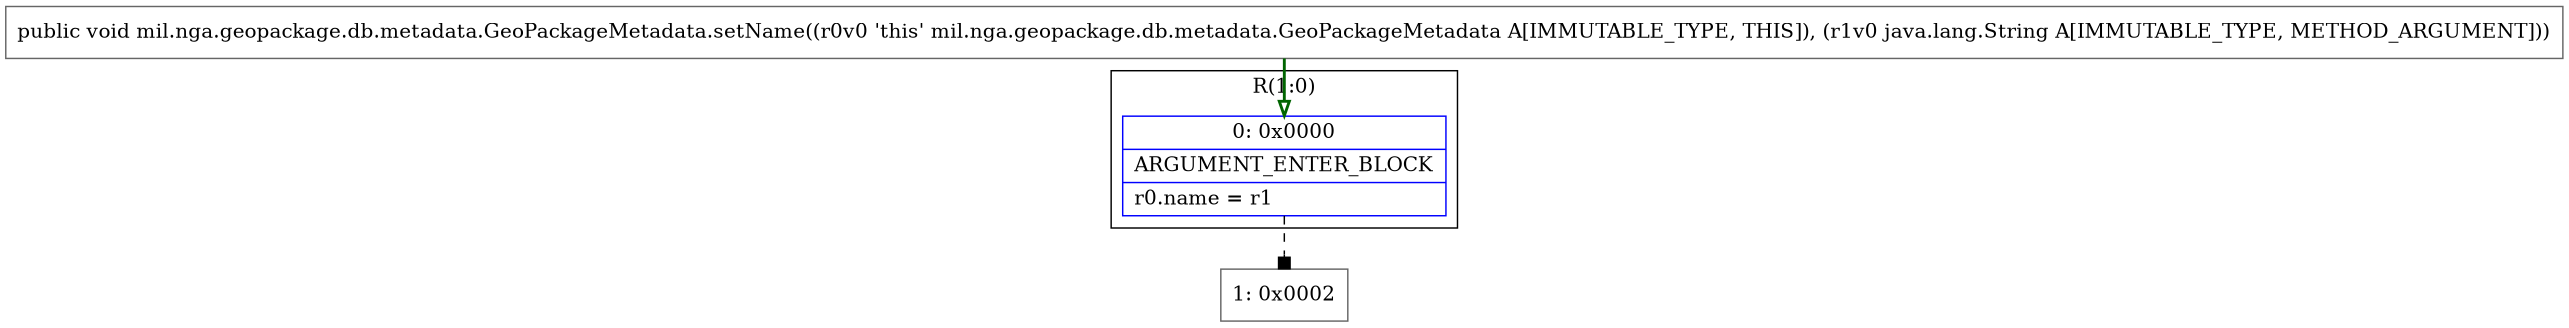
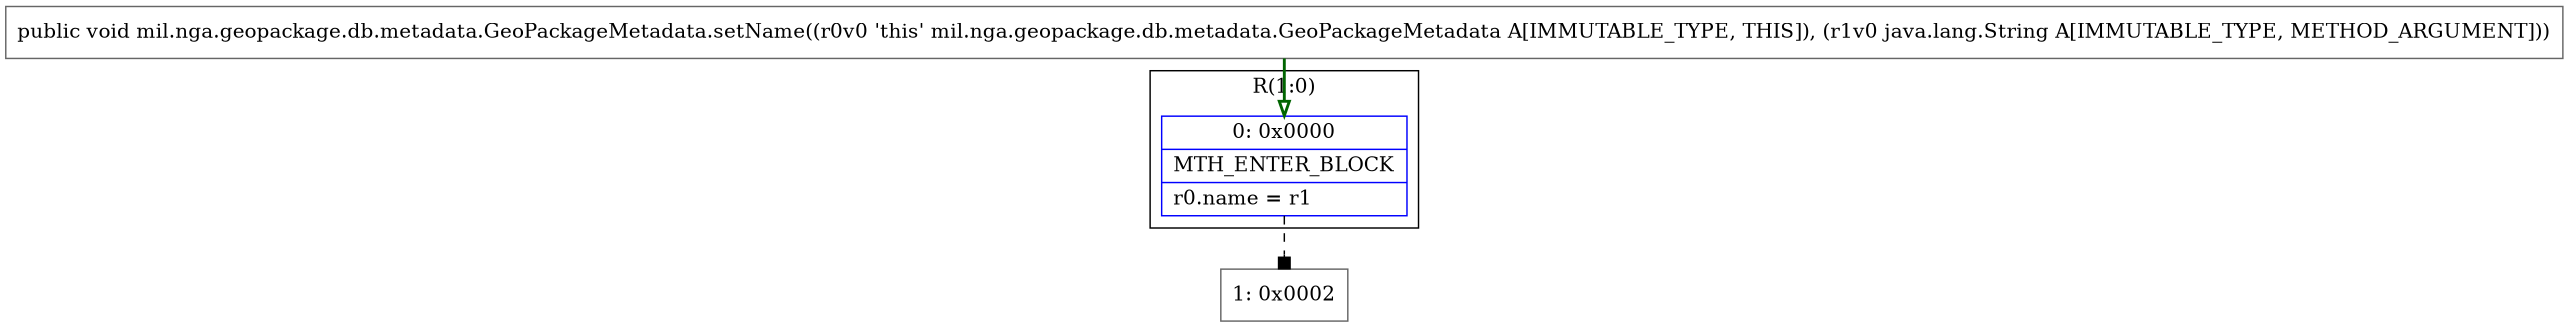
  digraph {
    node [color=gray40 shape=record]
-   n1 [color=blue label="{0\:\ 0x0000|ARGUMENT_ENTER_BLOCK\l|r0.name = r1\l}"]
+   n1 [color=blue label="{0\:\ 0x0000|MTH_ENTER_BLOCK\l|r0.name = r1\l}"]
    n2 [label="{1\:\ 0x0002}"]
    n3 [label="{public void mil.nga.geopackage.db.metadata.GeoPackageMetadata.setName((r0v0 'this' mil.nga.geopackage.db.metadata.GeoPackageMetadata A[IMMUTABLE_TYPE, THIS]), (r1v0 java.lang.String A[IMMUTABLE_TYPE, METHOD_ARGUMENT])) }"]
    subgraph cluster_1 {
      label="R(1:0)"
      n1
    }
    n1 -> n2 [color=black style=dashed arrowhead=box]
    n3 -> n1 [color=darkgreen style=bold arrowhead=onormal]
  }
